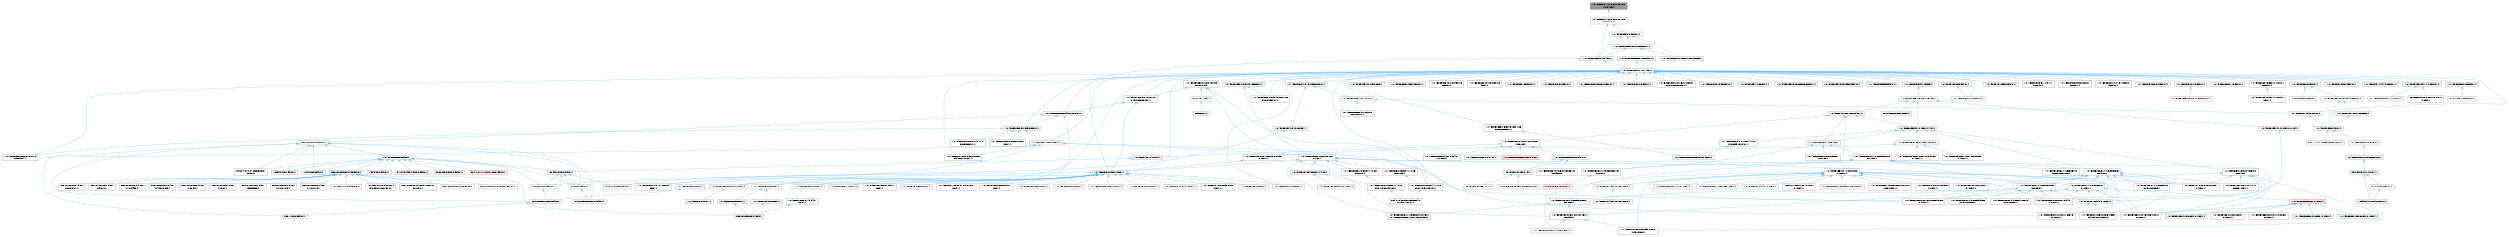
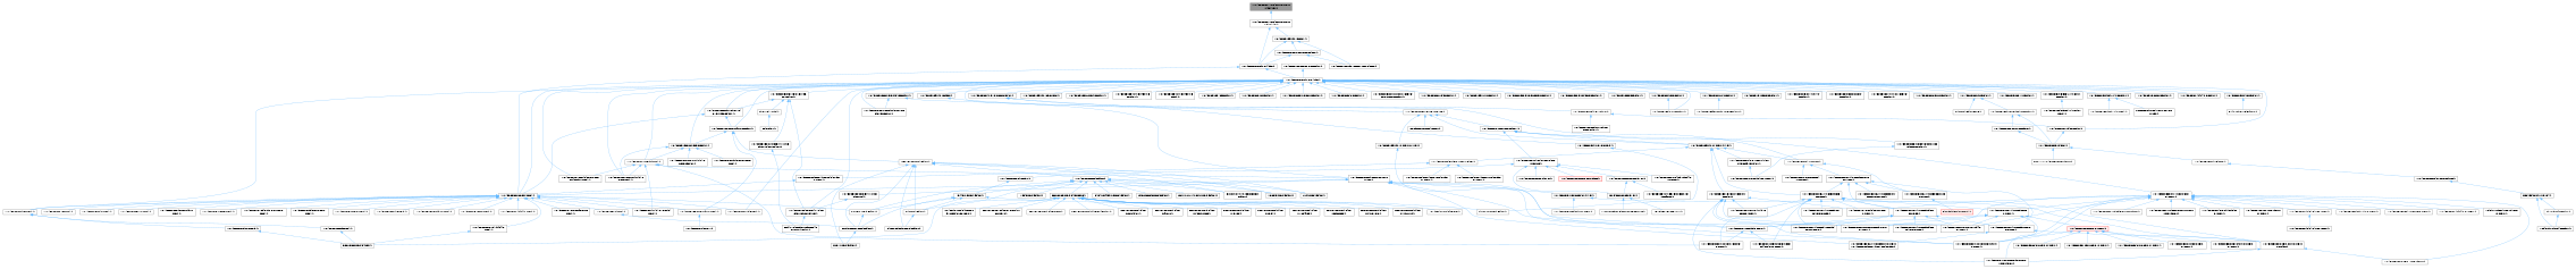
  digraph {
    node [color=grey40 fillcolor=white fontname=Helvetica fontsize=10 shape=box style=filled]
    edge [color=steelblue1 dir=back fontname=Helvetica fontsize=10 labelfontname=Helvetica labelfontsize=10 style=solid]
    n1 [color=gray40 fillcolor=grey60 fontcolor=black height=0.2 label="MovieSceneMutualComponent\lInitializer.h" width=0.4]
    n2 [height=0.2 label="MovieSceneMutualComponent\lInclusivity.h" width=0.4]
    n3 [height=0.2 label="MovieSceneEntityBuilder.h" width=0.4]
    n4 [height=0.2 label="MovieSceneEntityFactory.h" width=0.4]
    n5 [height=0.2 label="IMovieSceneEntityProvider.h" width=0.4]
    n6 [height=0.2 label="MovieScenePropertyTrack.h" width=0.4]
    n7 [height=0.2 label="MovieSceneComponentRegistry.h" width=0.4]
    n8 [height=0.2 label="MovieSceneEntityFactoryTemplates.h" width=0.4]
    n9 [height=0.2 label="IMovieSceneEntityDecorator.h" width=0.4]
    n10 [height=0.2 label="MovieScene3DAttachSection.h" width=0.4]
    n11 [height=0.2 label="MovieScene3DTransformSection.h" width=0.4]
    n12 [height=0.2 label="MovieSceneParameterSection.h" width=0.4]
    n13 [height=0.2 label="MovieSceneCustomPrimitive\lDataTrack.h" width=0.4]
    n14 [height=0.2 label="MovieSceneMaterialTrack.h" width=0.4]
    n15 [height=0.2 label="MovieSceneMaterialParameter\lCollectionTrack.h" width=0.4]
    n16 [height=0.2 label="MovieSceneFloatPerlinNoise\lChannelContainer.h" width=0.4]
    n17 [height=0.2 label="MovieSceneDoubleTrack.h" width=0.4]
    n18 [height=0.2 label="MovieSceneFloatTrack.h" width=0.4]
    n19 [height=0.2 label="MovieSceneAudioSection.h" width=0.4]
    n20 [height=0.2 label="MovieSceneBindingLifetime\lSection.h" width=0.4]
    n21 [height=0.2 label="MovieSceneBindingLifetime\lTrack.h" width=0.4]
    n22 [height=0.2 label="MovieSceneByteSection.h" width=0.4]
    n23 [height=0.2 label="MovieSceneCVarSection.h" width=0.4]
    n24 [height=0.2 label="MovieSceneCameraCutSection.h" width=0.4]
    n25 [height=0.2 label="MovieSceneCameraShakeSection.h" width=0.4]
    n26 [height=0.2 label="MovieSceneCameraShakeSource\lShakeSection.h" width=0.4]
    n27 [height=0.2 label="MovieSceneCameraShakeSource\lTriggerSection.h" width=0.4]
    n28 [height=0.2 label="MovieSceneChannelOverride\lContainer.h" width=0.4]
    n29 [height=0.2 label="MovieSceneSectionChannel\lOverrideRegistry.h" width=0.4]
    n30 [height=0.2 label="MovieSceneColorSection.h" width=0.4]
    n31 [height=0.2 label="MovieSceneComponentMaterial\lParameterSection.h" width=0.4]
    n32 [height=0.2 label="MovieSceneDoubleSection.h" width=0.4]
    n33 [height=0.2 label="MovieSceneEntityLedger.h" width=0.4]
    n34 [height=0.2 label="MovieSceneEnumSection.h" width=0.4]
    n35 [height=0.2 label="MovieSceneEventRepeaterSection.h" width=0.4]
    n36 [height=0.2 label="MovieSceneEventTriggerSection.h" width=0.4]
    n37 [height=0.2 label="MovieSceneFadeSection.h" width=0.4]
    n38 [height=0.2 label="MovieSceneFloatSection.h" width=0.4]
    n39 [height=0.2 label="MovieSceneSlomoSection.h" width=0.4]
    n40 [height=0.2 label="MovieSceneHookSection.h" width=0.4]
    n41 [height=0.2 label="MovieSceneIntegerSection.h" width=0.4]
    n42 [height=0.2 label="MovieSceneLevelVisibility\lSection.h" width=0.4]
    n43 [height=0.2 label="MovieSceneObjectProperty\lSection.h" width=0.4]
    n44 [height=0.2 label="MovieScenePrimitiveMaterial\lSection.h" width=0.4]
    n45 [height=0.2 label="MovieSceneRotatorSection.h" width=0.4]
    n46 [height=0.2 label="MovieSceneSkeletalAnimation\lSection.h" width=0.4]
    n47 [height=0.2 label="MovieSceneSpawnSection.h" width=0.4]
    n48 [height=0.2 label="MovieSceneStitchAnimSection.h" width=0.4]
    n49 [height=0.2 label="MovieSceneStringSection.h" width=0.4]
    n50 [height=0.2 label="MovieSceneSubSection.h" width=0.4]
    n51 [height=0.2 label="MovieSceneTimeWarpDecoration.h" width=0.4]
    n52 [height=0.2 label="MovieSceneVectorSection.h" width=0.4]
    n53 [height=0.2 label="MovieSceneVisibilitySection.h" width=0.4]
    n54 [height=0.2 label="MovieScene3DTransformTrack.h" width=0.4]
    n55 [height=0.2 label="PropertyTrackEditor.h" width=0.4]
    n56 [height=0.2 label="MovieScenePrimitiveMaterial\lTrack.h" width=0.4]
    n57 [height=0.2 label="MovieSceneActorReference\lTrack.h" width=0.4]
    n58 [height=0.2 label="MovieSceneBoolTrack.h" width=0.4]
    n59 [height=0.2 label="MovieSceneByteTrack.h" width=0.4]
    n60 [height=0.2 label="MovieSceneColorTrack.h" width=0.4]
    n61 [height=0.2 label="MovieSceneEnumTrack.h" width=0.4]
    n62 [height=0.2 label="MovieSceneEulerTransform\lTrack.h" width=0.4]
    n63 [height=0.2 label="MovieSceneIntegerTrack.h" width=0.4]
    n64 [height=0.2 label="MovieSceneLevelVisibility\lTrack.h" width=0.4]
    n65 [height=0.2 label="MovieSceneMediaPlayerProperty\lTrack.h" width=0.4]
    n66 [height=0.2 label="MovieSceneObjectProperty\lTrack.h" width=0.4]
    n67 [height=0.2 label="MovieSceneRotatorTrack.h" width=0.4]
    n68 [height=0.2 label="MovieSceneStringTrack.h" width=0.4]
    n69 [height=0.2 label="MovieSceneTransformTrack.h" width=0.4]
    n70 [height=0.2 label="MovieSceneVectorTrack.h" width=0.4]
    n71 [height=0.2 label="MovieSceneVisibilityTrack.h" width=0.4]
    n72 [height=0.2 label="ISequencerTrackEditor.h" width=0.4]
    n73 [height=0.2 label="MovieSceneCustomPrimitive\lDataSection.h" width=0.4]
    n74 [height=0.2 label="MovieSceneParticleParameter\lTrack.h" width=0.4]
    n75 [height=0.2 label="MovieSceneComponentMaterial\lSystem.h" width=0.4]
    n76 [height=0.2 label="MovieSceneTracksComponent\lTypes.h" width=0.4]
    n77 [height=0.2 label="PerlinNoiseChannelDetails\lCustomization.h" width=0.4]
    n78 [height=0.2 label="MovieSceneFadeTrack.h" width=0.4]
    n79 [height=0.2 label="MovieSceneSlomoTrack.h" width=0.4]
    n80 [height=0.2 label="MovieSceneTranslator.h" width=0.4]
    n81 [height=0.2 label="MovieSceneCameraShakeSystem.h" width=0.4]
    n82 [height=0.2 label="MovieSceneDoublePerlinNoise\lChannelContainer.h" width=0.4]
    n83 [height=0.2 label="ChannelModel.h" width=0.4]
    n84 [height=0.2 label="MovieSceneDataLayerSection.h" width=0.4]
    n85 [height=0.2 label="MovieSceneSequenceInstance.h" width=0.4]
    n86 [height=0.2 label="MovieSceneGameplayCueSections.h" width=0.4]
    n87 [height=0.2 label="MovieSceneSkeletalAnimation\lTrack.h" width=0.4]
    n88 [height=0.2 label="MovieSceneStitchAnimTrack.h" width=0.4]
    n89 [height=0.2 label="PoseSearchTracksComponent\lTypes.h" width=0.4]
    n90 [height=0.2 label="BuiltInChannelEditors.h" width=0.4]
    n91 [height=0.2 label="MovieSceneCinematicShotSection.h" width=0.4]
    n92 [height=0.2 label="SubTrackEditorBase.h" width=0.4]
    n93 [height=0.2 label="MovieSceneScalingAnchors.h" width=0.4]
    n94 [height=0.2 label="MovieSceneTimeWarpTrack.h" width=0.4]
    n95 [height=0.2 label="AudioTrackEditor.h" width=0.4]
    n96 [height=0.2 label="BoolPropertyTrackEditor.h" width=0.4]
    n97 [height=0.2 label="SpawnTrackEditor.h" width=0.4]
    n98 [height=0.2 label="CinematicShotTrackEditor.h" width=0.4]
    n99 [height=0.2 label="CustomPrimitiveDataTrack\lEditor.h" width=0.4]
    n100 [height=0.2 label="MaterialTrackEditor.h" width=0.4]
    n101 [height=0.2 label="MovieSceneTrackEditor.h" width=0.4]
    n102 [height=0.2 label="SubTrackEditor.h" width=0.4]
    n103 [height=0.2 label="MovieSceneHitProxy.h" width=0.4]
    n104 [height=0.2 label="BindingLifetimeTrackEditor.h" width=0.4]
    n105 [height=0.2 label="ChaosCacheTrackEditor.h" width=0.4]
-   n106 [color=red height=0.2 label="CommonAnimationTrackEditor.h" width=0.4]
+   n106 [height=0.2 label="CommonAnimationTrackEditor.h" width=0.4]
    n107 [height=0.2 label="KeyframeTrackEditor.h" width=0.4]
    n108 [height=0.2 label="MediaTrackEditor.h" width=0.4]
    n109 [height=0.2 label="SequencerTrackFilterBase.h" width=0.4]
    n110 [height=0.2 label="TimeWarpTrackEditor.h" width=0.4]
    n111 [height=0.2 label="NavigationToolFilterBar.h" width=0.4]
    n112 [height=0.2 label="NavigationToolFilterText\lExpressionContext.h" width=0.4]
    n113 [height=0.2 label="SequencerTextFilterExpression\lContext.h" width=0.4]
    n114 [height=0.2 label="SequencerTrackFilterBase.h" width=0.4]
    n115 [height=0.2 label="SequencerTrackFilterCollection.h" width=0.4]
    n116 [height=0.2 label="SequencerTrackFilter\l_Condition.h" width=0.4]
    n117 [height=0.2 label="SequencerTrackFilter\l_Group.h" width=0.4]
    n118 [height=0.2 label="SequencerTrackFilter\l_HideIsolate.h" width=0.4]
    n119 [height=0.2 label="SequencerTrackFilter\l_Keyed.h" width=0.4]
    n120 [height=0.2 label="SequencerTrackFilter\l_Level.h" width=0.4]
    n121 [height=0.2 label="SequencerTrackFilter\l_Modified.h" width=0.4]
    n122 [height=0.2 label="SequencerTrackFilter\l_Selected.h" width=0.4]
    n123 [height=0.2 label="SequencerTrackFilter\l_TimeWarp.h" width=0.4]
    n124 [height=0.2 label="SequencerTrackFilter\l_Unbound.h" width=0.4]
    n125 [height=0.2 label="SequencerTrackFilters.h" width=0.4]
    n126 [height=0.2 label="MovieSceneComponentAttachment\lSystem.h" width=0.4]
    n127 [height=0.2 label="MovieSceneComponentTransform\lSystem.h" width=0.4]
-   n128 [height=0.2 label="MovieSceneDoublePerlinNoise\lChannel.h" width=0.4]
    n129 [height=0.2 label="MovieSceneFloatPerlinNoise\lChannel.h" width=0.4]
    n130 [height=0.2 label="MovieSceneInterrogationLinker.h" width=0.4]
    n131 [height=0.2 label="MovieSceneMaterialSystem.h" width=0.4]
    n132 [height=0.2 label="MovieScenePreAnimatedComponent\lMovieScenePiecewiseByteBlender.h" width=0.4]
    n133 [height=0.2 label="MovieScenePredictionSystem.h" width=0.4]
    n134 [height=0.2 label="MovieScenePropertyComponent\lHandler.h" width=0.4]
    n135 [height=0.2 label="MovieSceneMaterialParameter\lCollectionSystem.h" width=0.4]
    n136 [height=0.2 label="MovieSceneInterrogatedProperty\lInstantiator.h" width=0.4]
    n137 [height=0.2 label="MovieScenePropertyInstantiator.h" width=0.4]
    n138 [height=0.2 label="FCPXMLMovieSceneTranslator.h" width=0.4]
    n139 [height=0.2 label="MovieSceneToolHelpers.h" width=0.4]
    n140 [height=0.2 label="MovieSceneToolsUserSettings.h" width=0.4]
    n141 [height=0.2 label="TrackEditorThumbnail.h" width=0.4]
    n142 [height=0.2 label="MediaThumbnailSection.h" width=0.4]
    n143 [height=0.2 label="ThumbnailSection.h" width=0.4]
    n144 [height=0.2 label="Selection.h" width=0.4]
    n145 [height=0.2 label="LevelSequenceDirector.h" width=0.4]
    n146 [height=0.2 label="MovieSceneEntitySystemLinker.h" width=0.4]
    n147 [height=0.2 label="MovieSceneEntitySystemRunner.h" width=0.4]
    n148 [height=0.2 label="MovieSceneInstanceRegistry.h" width=0.4]
    n149 [height=0.2 label="MovieSceneBlenderSystemHelper.h" width=0.4]
    n150 [height=0.2 label="MovieSceneEntitySystemLinker\lSharedExtension.h" width=0.4]
    n151 [height=0.2 label="MovieSceneOverlappingEntity\lTracker.h" width=0.4]
    n152 [height=0.2 label="MovieScenePreAnimatedState\lStorage.h" width=0.4]
    n153 [height=0.2 label="MovieSceneTrackInstance.h" width=0.4]
    n154 [height=0.2 label="MovieSceneEntityInstantiator\lSystem.h" width=0.4]
    n155 [height=0.2 label="MovieSceneEvaluationTemplate\lInstance.h" width=0.4]
    n156 [height=0.2 label="MovieScenePiecewiseBoolBlender\lSystem.h" width=0.4]
    n157 [height=0.2 label="MovieScenePiecewiseByteBlender\lSystem.h" width=0.4]
    n158 [height=0.2 label="MovieScenePiecewiseEnumBlender\lSystem.h" width=0.4]
    n159 [height=0.2 label="MovieSceneComponentMobility\lSystem.h" width=0.4]
    n160 [height=0.2 label="MovieSceneCustomPrimitive\lDataSystem.h" width=0.4]
    n161 [height=0.2 label="MovieSceneMaterialParameter\lSystem.h" width=0.4]
    n162 [height=0.2 label="MovieScenePreAnimatedMaterial\lParameters.h" width=0.4]
    n163 [height=0.2 label="MovieScenePreAnimatedObject\lStorage.h" width=0.4]
    n164 [height=0.2 label="MovieScenePreAnimatedRoot\lTokenStorage.h" width=0.4]
    n165 [height=0.2 label="MovieScenePreAnimatedState\lSystem.h" width=0.4]
    n166 [height=0.2 label="MovieSceneCameraCutTrack\lInstance.h" width=0.4]
    n167 [height=0.2 label="MovieScenePreAnimatedCapture\lSource.h" width=0.4]
    n168 [height=0.2 label="MovieScenePreAnimatedCapture\lSources.h" width=0.4]
    n169 [height=0.2 label="MovieScenePreAnimatedObject\lTokenStorage.h" width=0.4]
    n170 [height=0.2 label="MovieScenePreAnimatedProperty\lStorage.h" width=0.4]
    n171 [color=red fillcolor="#FFF0F0" height=0.2 label="MovieScenePropertySystem.h" width=0.4]
    n172 [height=0.2 label="MovieScene3DTransformProperty\lSystem.h" width=0.4]
    n173 [height=0.2 label="MovieSceneBoolPropertySystem.h" width=0.4]
    n174 [height=0.2 label="MovieSceneBytePropertySystem.h" width=0.4]
    n175 [height=0.2 label="MovieSceneColorPropertySystem.h" width=0.4]
    n176 [height=0.2 label="MovieSceneDoubleProperty\lSystem.h" width=0.4]
    n177 [color=red fillcolor="#FFF0F0" height=0.2 label="BlendableTokenStack.h" width=0.4]
    n178 [height=0.2 label="MovieScenePreAnimatedEntity\lCaptureSource.h" width=0.4]
    n179 [height=0.2 label="MovieSceneBoundObjectInstantiator.h" width=0.4]
    n180 [height=0.2 label="MovieSceneBoundSceneComponent\lInstantiator.h" width=0.4]
    n181 [height=0.2 label="MovieSceneHierarchicalBias\lSystem.h" width=0.4]
    n182 [height=0.2 label="MovieSceneInitialValueSystem.h" width=0.4]
    n183 [height=0.2 label="MovieSceneRootInstantiator\lSystem.h" width=0.4]
    n184 [height=0.2 label="MovieSceneStitchAnimSystem.h" width=0.4]
    n185 [height=0.2 label="MovieSceneTrackInstanceSystem.h" width=0.4]
    n186 [height=0.2 label="MovieSceneVisibilitySystem.h" width=0.4]
    n187 [height=0.2 label="WeightAndEasingEvaluator\lSystem.h" width=0.4]
    n188 [height=0.2 label="LevelSequencePlayer.h" width=0.4]
    n189 [height=0.2 label="MovieSceneCompiledVolatility\lManager.h" width=0.4]
    n190 [height=0.2 label="MovieSceneEvaluation.h" width=0.4]
    n191 [height=0.2 label="MovieSceneLegacyPlayer.h" width=0.4]
    n192 [color=red fillcolor="#FFF0F0" height=0.2 label="MovieScenePropertyTemplate.h" width=0.4]
    n193 [height=0.2 label="MovieSceneSequencePlayer.h" width=0.4]
    n194 [height=0.2 label="MovieSceneInitialValueSystem.h" width=0.4]
    n195 [height=0.2 label="AutomatedLevelSequenceCapture.h" width=0.4]
    n196 [height=0.2 label="LevelSequenceBurnIn.h" width=0.4]
    n197 [height=0.2 label="MovieSceneBindingEventReceiver\lInterface.h" width=0.4]
    n198 [height=0.2 label="MovieSceneExportMetadata.h" width=0.4]
    n199 [height=0.2 label="MovieSceneSectionAnchors\lDecoration.h" width=0.4]
    n1 -> n2
    n2 -> n3
    n2 -> n4
    n3 -> n5
    n3 -> n6
    n4 -> n3
    n4 -> n7
    n4 -> n8
    n5 -> n6
    n5 -> n9
    n5 -> n10
    n5 -> n11
    n5 -> n12
    n5 -> n13
    n5 -> n14
    n5 -> n15
    n5 -> n16
    n5 -> n17
    n5 -> n18
    n5 -> n19
    n5 -> n20
    n5 -> n21
    n5 -> n22
    n5 -> n23
    n5 -> n24
    n5 -> n25
    n5 -> n26
    n5 -> n27
    n5 -> n28
    n5 -> n29
    n5 -> n30
    n5 -> n31
    n5 -> n32
    n5 -> n33
    n5 -> n34
    n5 -> n35
    n5 -> n36
    n5 -> n37
    n5 -> n38
    n5 -> n39
    n5 -> n40
    n5 -> n41
    n5 -> n42
    n5 -> n43
    n5 -> n44
    n5 -> n45
    n5 -> n46
    n5 -> n47
    n5 -> n48
    n5 -> n49
    n5 -> n50
    n5 -> n51
    n5 -> n52
    n5 -> n53
    n6 -> n17
    n6 -> n18
    n6 -> n54
    n6 -> n55
    n6 -> n56
    n6 -> n57
    n6 -> n58
    n6 -> n59
    n6 -> n60
    n6 -> n61
    n6 -> n62
    n6 -> n63
    n6 -> n64
    n6 -> n65
    n6 -> n66
    n6 -> n67
    n6 -> n68
    n6 -> n69
    n6 -> n70
    n6 -> n71
    n7 -> n3
    n7 -> n8
    n11 -> n12
    n11 -> n54
    n11 -> n72
    n12 -> n13
    n12 -> n14
    n12 -> n73
    n12 -> n74
    n14 -> n13
    n14 -> n15
    n14 -> n56
    n14 -> n75
    n14 -> n76
    n16 -> n77
    n18 -> n78
    n18 -> n79
    n19 -> n80
    n25 -> n26
    n25 -> n76
    n27 -> n81
    n28 -> n16
    n28 -> n29
    n28 -> n82
    n28 -> n83
    n29 -> n6
    n29 -> n11
    n33 -> n85
    n38 -> n39
    n40 -> n86
    n46 -> n87
    n48 -> n88
    n48 -> n89
    n49 -> n90
    n50 -> n91
    n50 -> n92
    n51 -> n93
    n51 -> n94
    n54 -> n103
    n55 -> n96
    n58 -> n96
    n64 -> n125
    n72 -> n95
    n72 -> n96
    n72 -> n97
    n72 -> n98
    n72 -> n99
    n72 -> n100
    n72 -> n101
    n72 -> n102
    n76 -> n6
    n76 -> n126
    n76 -> n127
-   n76 -> n128
    n76 -> n129
    n76 -> n130
    n76 -> n131
    n76 -> n132
    n78 -> n125
    n79 -> n125
    n80 -> n138
    n80 -> n139
    n82 -> n77
    n83 -> n144
    n84 -> n5
    n85 -> n145
    n85 -> n146
    n85 -> n147
    n85 -> n148
    n91 -> n80
    n91 -> n198
    n93 -> n19
    n93 -> n199
    n94 -> n110
    n96 -> n97
    n101 -> n55
    n101 -> n95
    n101 -> n99
    n101 -> n100
    n101 -> n102
    n101 -> n104
    n101 -> n105
    n101 -> n106
    n101 -> n107
    n101 -> n108
    n101 -> n109
    n102 -> n98
    n107 -> n55
    n107 -> n96
    n107 -> n102
    n107 -> n110
    n109 -> n111
    n109 -> n112
    n109 -> n113
    n109 -> n114
    n109 -> n115
    n109 -> n116
    n109 -> n117
    n109 -> n118
    n109 -> n119
    n109 -> n120
    n109 -> n121
    n109 -> n122
    n109 -> n123
    n109 -> n124
    n109 -> n125
-   n128 -> n82
    n129 -> n16
    n130 -> n133
    n130 -> n134
    n131 -> n75
    n131 -> n135
    n134 -> n136
    n134 -> n137
    n139 -> n140
    n140 -> n141
    n141 -> n142
    n141 -> n143
    n143 -> n142
    n146 -> n149
    n146 -> n150
    n146 -> n151
    n146 -> n152
    n146 -> n153
    n147 -> n131
    n148 -> n146
    n148 -> n153
    n148 -> n154
    n148 -> n155
    n149 -> n156
    n149 -> n157
    n149 -> n158
    n150 -> n81
    n151 -> n126
    n151 -> n127
    n151 -> n136
    n151 -> n159
    n151 -> n160
    n151 -> n161
    n152 -> n75
    n152 -> n134
    n152 -> n135
    n152 -> n160
    n152 -> n161
    n152 -> n162
    n152 -> n163
    n152 -> n164
    n152 -> n165
    n153 -> n166
    n153 -> n167
    n153 -> n168
    n154 -> n126
    n154 -> n127
    n154 -> n136
    n154 -> n137
    n154 -> n159
    n154 -> n161
    n154 -> n165
    n154 -> n179
    n154 -> n180
    n154 -> n181
    n154 -> n182
    n154 -> n183
    n154 -> n184
    n154 -> n185
    n154 -> n186
    n154 -> n187
    n155 -> n188
    n155 -> n189
    n155 -> n190
    n155 -> n191
    n155 -> n192
    n155 -> n193
    n156 -> n6
    n163 -> n131
    n163 -> n159
    n163 -> n162
    n163 -> n169
    n163 -> n170
    n165 -> n126
    n165 -> n127
    n165 -> n131
    n165 -> n159
    n165 -> n171
    n167 -> n177
    n168 -> n152
    n168 -> n163
    n168 -> n167
    n168 -> n170
    n168 -> n178
    n170 -> n132
    n170 -> n134
    n171 -> n127
    n171 -> n172
    n171 -> n173
    n171 -> n174
    n171 -> n175
    n171 -> n176
    n182 -> n194
    n188 -> n195
    n188 -> n196
    n190 -> n107
    n193 -> n188
    n193 -> n197
    n198 -> n80
  }
